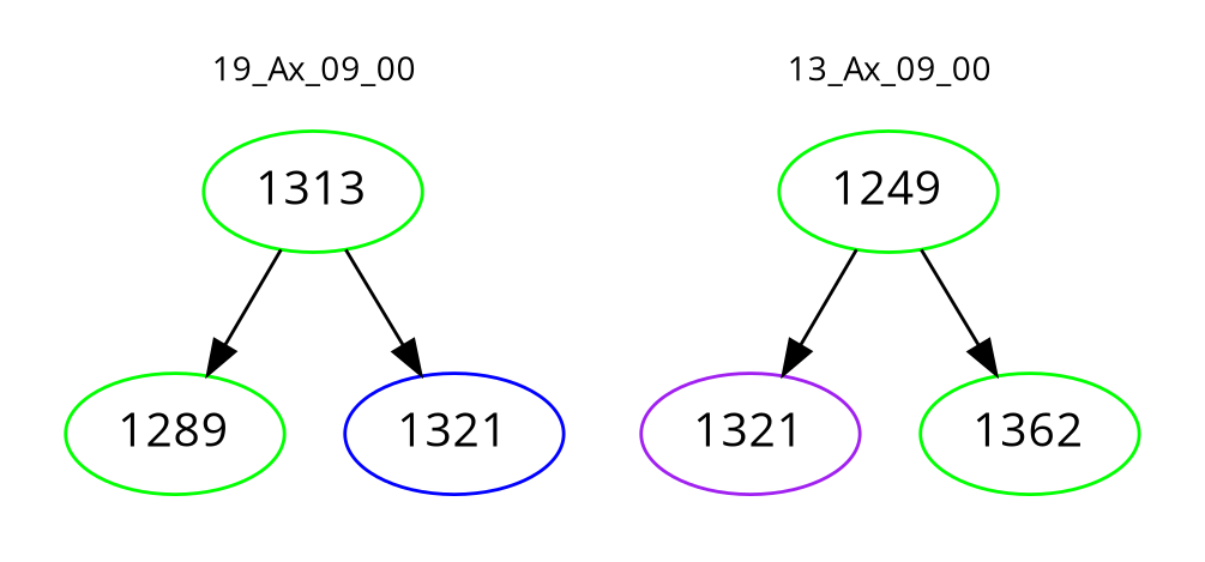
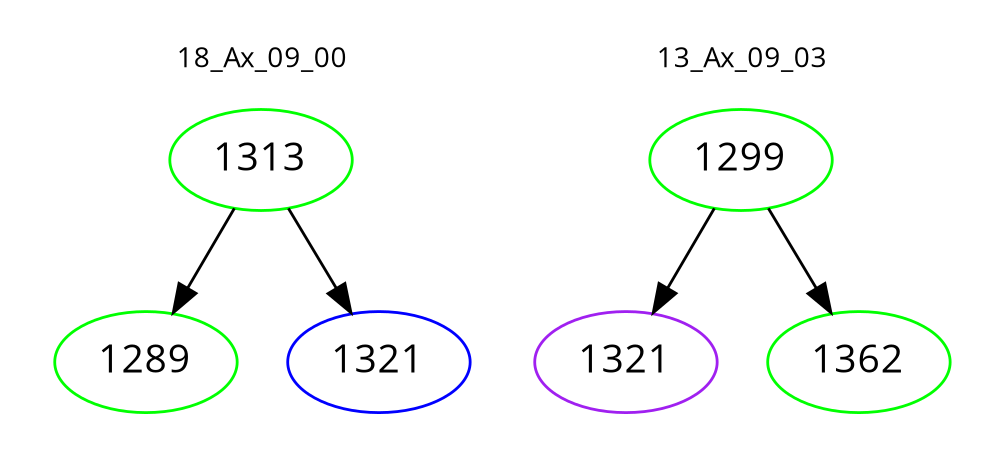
  digraph {
    fontname="Open Sans"
    node [color=green fontname="Open Sans"]
    edge [color=black fontname="Open Sans"]
    n1 [label=1313]
    n2 [label=1289]
    n3 [color=blue label=1321]
-   n4 [label=1249]
+   n4 [label=1299]
    n5 [color=purple label=1321]
    n6 [label=1362]
    subgraph cluster_1 {
      color=white
      fontsize=10
-     label="19_Ax_09_00"
+     label="18_Ax_09_00"
      n1
      n2
      n3
    }
    subgraph cluster_2 {
      color=white
      fontsize=10
-     label="13_Ax_09_00"
+     label="13_Ax_09_03"
      n4
      n5
      n6
    }
    n1 -> n2
    n1 -> n3
    n4 -> n5
    n4 -> n6
  }
